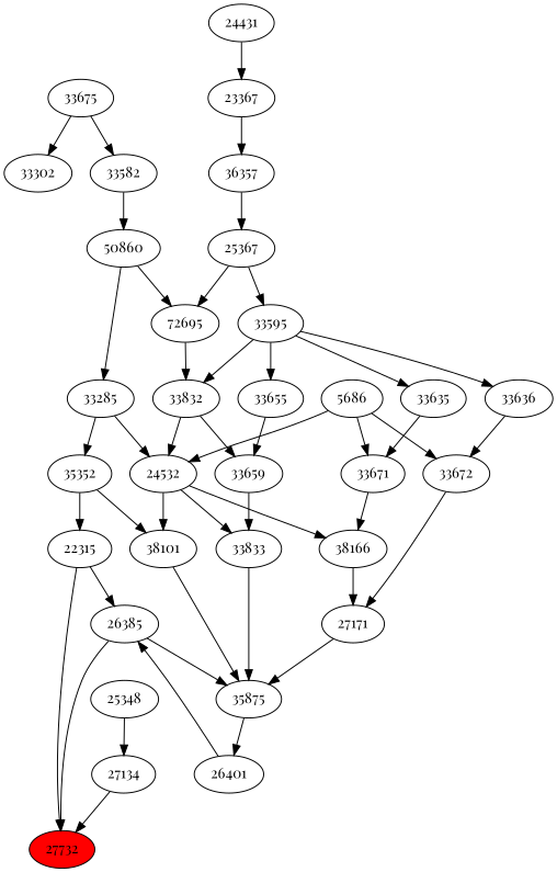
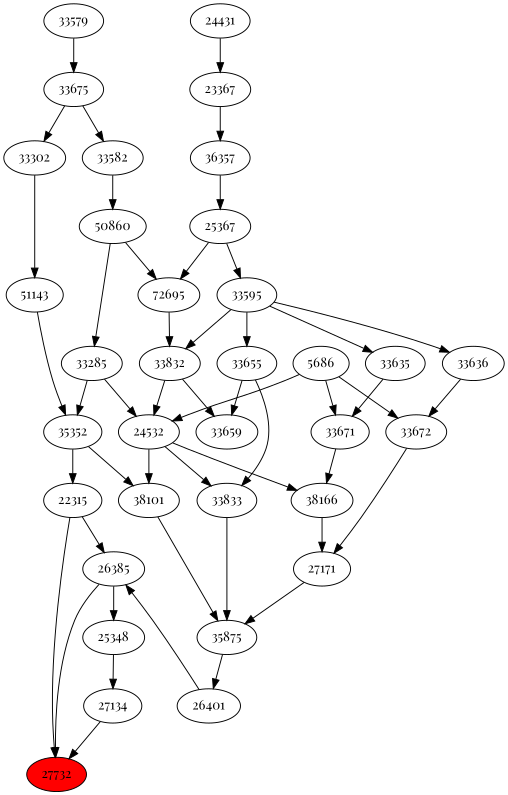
  strict digraph {
    fontname="Playfair Display"
    node [fontname="Playfair Display"]
    edge [fontname="Playfair Display"]
    n1 [fillcolor=red label=27732 style=filled]
    n2 [label=22315]
    n3 [label=26385]
    n4 [label=25348]
    n5 [label=27134]
    n6 [label=35352]
    n7 [label=38101]
    n8 [label=35875]
    n9 [label=26401]
    n10 [label=33285]
    n11 [label=24532]
    n12 [label=33833]
    n13 [label=38166]
+   n14 [label=51143]
    n15 [label=50860]
    n16 [label=72695]
    n17 [label=33832]
    n18 [label=33302]
    n19 [label=27171]
    n20 [label=33582]
    n21 [label=33675]
    n22 [label=33672]
    n23 [label=33659]
+   n24 [label=33579]
    n25 [label=33636]
    n26 [label=5686]
    n27 [label=33671]
    n28 [label=33655]
    n29 [label=23367]
    n30 [label=36357]
    n31 [label=25367]
    n32 [label=33595]
    n33 [label=33635]
    n34 [label=24431]
    n2 -> n1
    n2 -> n3
    n3 -> n1
-   n3 -> n8
+   n3 -> n4
    n4 -> n5
    n5 -> n1
    n6 -> n2
    n6 -> n7
    n7 -> n8
    n8 -> n9
    n9 -> n3
    n10 -> n6
    n10 -> n11
    n11 -> n7
    n11 -> n12
    n11 -> n13
    n12 -> n8
    n13 -> n19
+   n14 -> n6
    n15 -> n10
    n15 -> n16
    n16 -> n17
    n17 -> n11
    n17 -> n23
+   n18 -> n14
    n19 -> n8
    n20 -> n15
    n21 -> n18
    n21 -> n20
    n22 -> n19
-   n23 -> n12
+   n28 -> n12
+   n24 -> n21
    n25 -> n22
    n26 -> n11
    n26 -> n22
    n26 -> n27
    n27 -> n13
    n28 -> n23
    n29 -> n30
    n30 -> n31
    n31 -> n16
    n31 -> n32
    n32 -> n17
    n32 -> n25
    n32 -> n28
    n32 -> n33
    n33 -> n27
    n34 -> n29
  }
